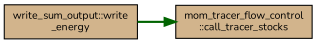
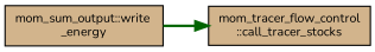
  digraph {
    rankdir=RL
    fontname=Nunito
    node [color=black fillcolor=tan fontname=Nunito fontsize=10 shape=record style=filled]
    n1 [fontcolor=black height=0.2 label="mom_tracer_flow_control\l::call_tracer_stocks" width=0.4]
-   n2 [height=0.2 label="write_sum_output::write\l_energy" width=0.4]
+   n2 [height=0.2 label="mom_sum_output::write\l_energy" width=0.4]
    n1 -> n2 [color=darkgreen dir=back fontname=Nunito fontsize=10 labelfontname=Helvetica labelfontsize=10 style=bold]
  }
